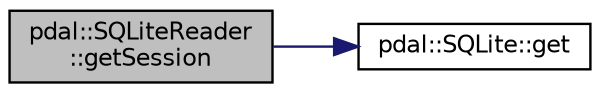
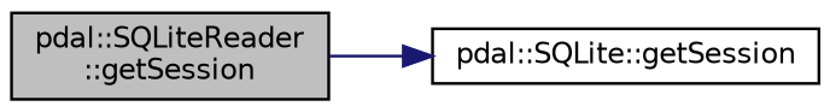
  digraph {
    rankdir=LR
    node [color=black fontname=Helvetica fontsize=10 shape=record style=filled]
    n1 [fillcolor=grey75 fontcolor=black height=0.2 label="pdal::SQLiteReader\l::getSession" width=0.4]
-   n2 [fillcolor=white height=0.2 label="pdal::SQLite::get" width=0.4]
+   n2 [fillcolor=white height=0.2 label="pdal::SQLite::getSession" width=0.4]
    n1 -> n2 [color=midnightblue fontname=Helvetica fontsize=10 labelfontname=Helvetica labelfontsize=10 style=solid]
  }
